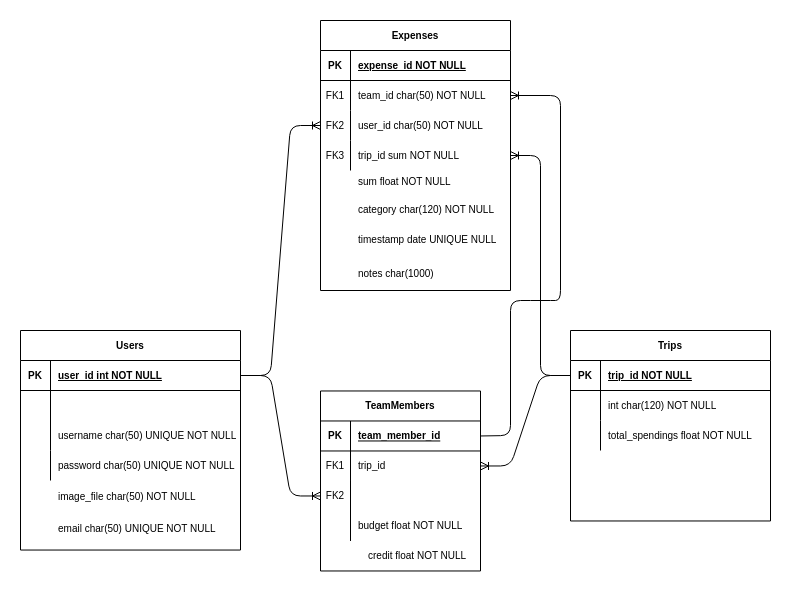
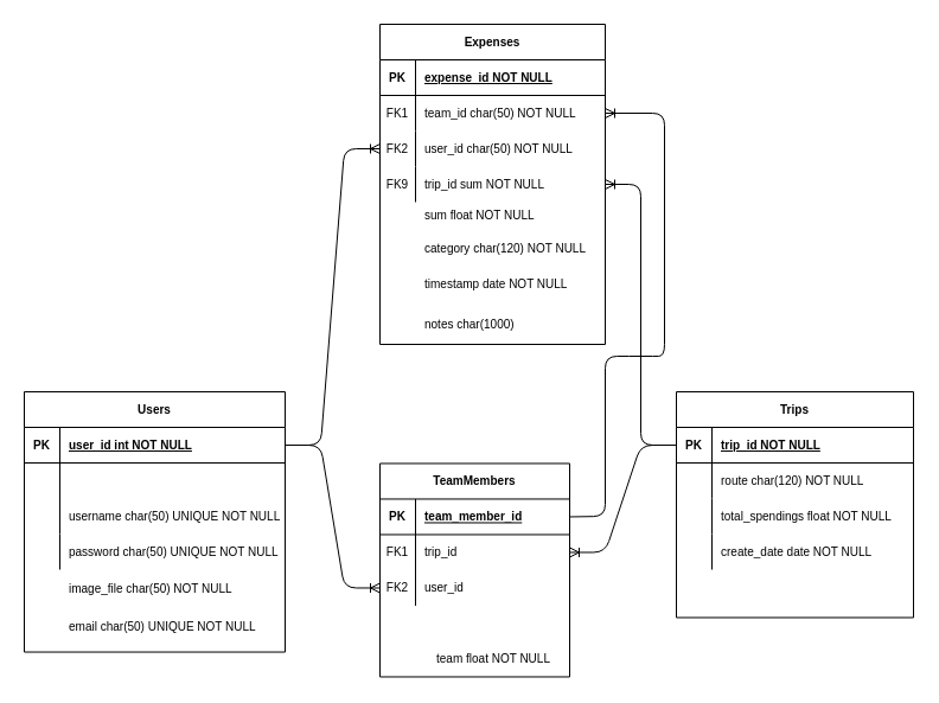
  <mxCell id="0" />
  <mxCell id="1" parent="0" />
  <mxCell id="2" value="" style="group;fontSize=10;" parent="1" vertex="1" connectable="0"><mxGeometry x="320" y="20" width="228" height="270" as="geometry" /></mxCell>
  <mxCell id="3" value="" style="group" vertex="1" connectable="0" parent="2"><mxGeometry width="228" height="270" as="geometry" /></mxCell>
  <mxCell id="4" value="Expenses" style="shape=table;startSize=30;container=1;collapsible=1;childLayout=tableLayout;fixedRows=1;rowLines=0;fontStyle=1;align=center;resizeLast=1;fontSize=10;" parent="3" vertex="1"><mxGeometry width="190" height="270" as="geometry" /></mxCell>
  <mxCell id="5" value="" style="shape=partialRectangle;collapsible=0;dropTarget=0;pointerEvents=0;fillColor=none;top=0;left=0;bottom=1;right=0;points=[[0,0.5],[1,0.5]];portConstraint=eastwest;fontSize=10;" parent="4" vertex="1"><mxGeometry y="30" width="190" height="30" as="geometry" /></mxCell>
  <mxCell id="6" value="PK" style="shape=partialRectangle;connectable=0;fillColor=none;top=0;left=0;bottom=0;right=0;fontStyle=1;overflow=hidden;fontSize=10;" parent="5" vertex="1"><mxGeometry width="30" height="30" as="geometry" /></mxCell>
  <mxCell id="7" value="expense_id NOT NULL" style="shape=partialRectangle;connectable=0;fillColor=none;top=0;left=0;bottom=0;right=0;align=left;spacingLeft=6;fontStyle=5;overflow=hidden;fontSize=10;" parent="5" vertex="1"><mxGeometry x="30" width="160" height="30" as="geometry" /></mxCell>
  <mxCell id="8" value="" style="shape=partialRectangle;collapsible=0;dropTarget=0;pointerEvents=0;fillColor=none;top=0;left=0;bottom=0;right=0;points=[[0,0.5],[1,0.5]];portConstraint=eastwest;fontSize=10;" parent="4" vertex="1"><mxGeometry y="60" width="190" height="30" as="geometry" /></mxCell>
  <mxCell id="9" value="FK1" style="shape=partialRectangle;connectable=0;fillColor=none;top=0;left=0;bottom=0;right=0;editable=1;overflow=hidden;fontSize=10;" parent="8" vertex="1"><mxGeometry width="30" height="30" as="geometry" /></mxCell>
  <mxCell id="10" value="team_id char(50) NOT NULL" style="shape=partialRectangle;connectable=0;fillColor=none;top=0;left=0;bottom=0;right=0;align=left;spacingLeft=6;overflow=hidden;fontSize=10;" parent="8" vertex="1"><mxGeometry x="30" width="160" height="30" as="geometry" /></mxCell>
  <mxCell id="11" value="" style="shape=partialRectangle;collapsible=0;dropTarget=0;pointerEvents=0;fillColor=none;top=0;left=0;bottom=0;right=0;points=[[0,0.5],[1,0.5]];portConstraint=eastwest;fontSize=10;" parent="4" vertex="1"><mxGeometry y="90" width="190" height="30" as="geometry" /></mxCell>
  <mxCell id="12" value="FK2" style="shape=partialRectangle;connectable=0;fillColor=none;top=0;left=0;bottom=0;right=0;editable=1;overflow=hidden;fontSize=10;" parent="11" vertex="1"><mxGeometry width="30" height="30" as="geometry" /></mxCell>
  <mxCell id="13" value="user_id char(50) NOT NULL" style="shape=partialRectangle;connectable=0;fillColor=none;top=0;left=0;bottom=0;right=0;align=left;spacingLeft=6;overflow=hidden;fontSize=10;" parent="11" vertex="1"><mxGeometry x="30" width="160" height="30" as="geometry" /></mxCell>
  <mxCell id="14" value="" style="shape=partialRectangle;collapsible=0;dropTarget=0;pointerEvents=0;fillColor=none;top=0;left=0;bottom=0;right=0;points=[[0,0.5],[1,0.5]];portConstraint=eastwest;fontSize=10;" parent="4" vertex="1"><mxGeometry y="120" width="190" height="30" as="geometry" /></mxCell>
- <mxCell id="15" value="FK3" style="shape=partialRectangle;connectable=0;fillColor=none;top=0;left=0;bottom=0;right=0;editable=1;overflow=hidden;fontSize=10;" parent="14" vertex="1"><mxGeometry width="30" height="30" as="geometry" /></mxCell>
+ <mxCell id="15" value="FK9" style="shape=partialRectangle;connectable=0;fillColor=none;top=0;left=0;bottom=0;right=0;editable=1;overflow=hidden;fontSize=10;" parent="14" vertex="1"><mxGeometry width="30" height="30" as="geometry" /></mxCell>
  <mxCell id="16" value="trip_id sum NOT NULL" style="shape=partialRectangle;connectable=0;fillColor=none;top=0;left=0;bottom=0;right=0;align=left;spacingLeft=6;overflow=hidden;fontSize=10;" parent="14" vertex="1"><mxGeometry x="30" width="160" height="30" as="geometry" /></mxCell>
  <mxCell id="17" value="category char(120) NOT NULL" style="shape=partialRectangle;connectable=0;fillColor=none;top=0;left=0;bottom=0;right=0;align=left;spacingLeft=6;overflow=hidden;fontSize=10;" parent="3" vertex="1"><mxGeometry x="30" y="171.75" width="198" height="33.75" as="geometry" /></mxCell>
- <mxCell id="18" value="timestamp date UNIQUE NULL" style="shape=partialRectangle;connectable=0;fillColor=none;top=0;left=0;bottom=0;right=0;align=left;spacingLeft=6;overflow=hidden;fontSize=10;" parent="3" vertex="1"><mxGeometry x="30" y="202.5" width="198" height="33.75" as="geometry" /></mxCell>
+ <mxCell id="18" value="timestamp date NOT NULL" style="shape=partialRectangle;connectable=0;fillColor=none;top=0;left=0;bottom=0;right=0;align=left;spacingLeft=6;overflow=hidden;fontSize=10;" parent="3" vertex="1"><mxGeometry x="30" y="202.5" width="198" height="33.75" as="geometry" /></mxCell>
  <mxCell id="19" value="notes char(1000)" style="shape=partialRectangle;connectable=0;fillColor=none;top=0;left=0;bottom=0;right=0;align=left;spacingLeft=6;overflow=hidden;fontSize=10;" parent="3" vertex="1"><mxGeometry x="30" y="236.25" width="198" height="33.75" as="geometry" /></mxCell>
  <mxCell id="20" value="sum float NOT NULL" style="shape=partialRectangle;connectable=0;fillColor=none;top=0;left=0;bottom=0;right=0;align=left;spacingLeft=6;overflow=hidden;fontSize=10;" parent="3" vertex="1"><mxGeometry x="30" y="146" width="190.0" height="30" as="geometry" /></mxCell>
  <mxCell id="21" value="" style="shape=partialRectangle;connectable=0;fillColor=none;top=0;left=0;bottom=0;right=0;editable=1;overflow=hidden;fontSize=10;" parent="3" vertex="1"><mxGeometry x="2" y="144.13" width="25" height="33.75" as="geometry" /></mxCell>
  <mxCell id="22" value="" style="edgeStyle=entityRelationEdgeStyle;fontSize=12;html=1;endArrow=ERoneToMany;entryX=0;entryY=0.5;entryDx=0;entryDy=0;exitX=1;exitY=0.5;exitDx=0;exitDy=0;" edge="1" parent="1" source="25" target="11"><mxGeometry width="100" height="100" relative="1" as="geometry"><mxPoint x="210" y="140" as="sourcePoint" /><mxPoint x="270" y="70" as="targetPoint" /></mxGeometry></mxCell>
  <mxCell id="23" value="" style="group;fontSize=10;" vertex="1" connectable="0" parent="1"><mxGeometry x="20" y="330" width="270" height="230" as="geometry" /></mxCell>
  <mxCell id="24" value="Users" style="shape=table;startSize=30;container=1;collapsible=1;childLayout=tableLayout;fixedRows=1;rowLines=0;fontStyle=1;align=center;resizeLast=1;fontSize=10;" vertex="1" parent="23"><mxGeometry width="220" height="219.545" as="geometry" /></mxCell>
  <mxCell id="25" value="" style="shape=partialRectangle;collapsible=0;dropTarget=0;pointerEvents=0;fillColor=none;top=0;left=0;bottom=1;right=0;points=[[0,0.5],[1,0.5]];portConstraint=eastwest;fontSize=10;" vertex="1" parent="24"><mxGeometry y="30" width="220" height="30" as="geometry" /></mxCell>
  <mxCell id="26" value="PK" style="shape=partialRectangle;connectable=0;fillColor=none;top=0;left=0;bottom=0;right=0;fontStyle=1;overflow=hidden;fontSize=10;" vertex="1" parent="25"><mxGeometry width="30" height="30" as="geometry" /></mxCell>
  <mxCell id="27" value="user_id int NOT NULL" style="shape=partialRectangle;connectable=0;fillColor=none;top=0;left=0;bottom=0;right=0;align=left;spacingLeft=6;fontStyle=5;overflow=hidden;fontSize=10;" vertex="1" parent="25"><mxGeometry x="30" width="190" height="30" as="geometry" /></mxCell>
  <mxCell id="28" value="" style="shape=partialRectangle;collapsible=0;dropTarget=0;pointerEvents=0;fillColor=none;top=0;left=0;bottom=0;right=0;points=[[0,0.5],[1,0.5]];portConstraint=eastwest;fontSize=10;" vertex="1" parent="24"><mxGeometry y="60" width="220" height="30" as="geometry" /></mxCell>
  <mxCell id="29" value="" style="shape=partialRectangle;connectable=0;fillColor=none;top=0;left=0;bottom=0;right=0;editable=1;overflow=hidden;fontSize=10;" vertex="1" parent="28"><mxGeometry width="30" height="30" as="geometry" /></mxCell>
  <mxCell id="30" value="" style="shape=partialRectangle;collapsible=0;dropTarget=0;pointerEvents=0;fillColor=none;top=0;left=0;bottom=0;right=0;points=[[0,0.5],[1,0.5]];portConstraint=eastwest;fontSize=10;" vertex="1" parent="24"><mxGeometry y="90" width="220" height="30" as="geometry" /></mxCell>
  <mxCell id="31" value="" style="shape=partialRectangle;connectable=0;fillColor=none;top=0;left=0;bottom=0;right=0;editable=1;overflow=hidden;fontSize=10;" vertex="1" parent="30"><mxGeometry width="30" height="30" as="geometry" /></mxCell>
  <mxCell id="32" value="username char(50) UNIQUE NOT NULL" style="shape=partialRectangle;connectable=0;fillColor=none;top=0;left=0;bottom=0;right=0;align=left;spacingLeft=6;overflow=hidden;fontSize=10;" vertex="1" parent="30"><mxGeometry x="30" width="190" height="30" as="geometry" /></mxCell>
  <mxCell id="33" value="" style="shape=partialRectangle;collapsible=0;dropTarget=0;pointerEvents=0;fillColor=none;top=0;left=0;bottom=0;right=0;points=[[0,0.5],[1,0.5]];portConstraint=eastwest;fontSize=10;" vertex="1" parent="24"><mxGeometry y="120" width="220" height="30" as="geometry" /></mxCell>
  <mxCell id="34" value="" style="shape=partialRectangle;connectable=0;fillColor=none;top=0;left=0;bottom=0;right=0;editable=1;overflow=hidden;fontSize=10;" vertex="1" parent="33"><mxGeometry width="30" height="30" as="geometry" /></mxCell>
  <mxCell id="35" value="password char(50) UNIQUE NOT NULL" style="shape=partialRectangle;connectable=0;fillColor=none;top=0;left=0;bottom=0;right=0;align=left;spacingLeft=6;overflow=hidden;fontSize=10;" vertex="1" parent="33"><mxGeometry x="30" width="190" height="30" as="geometry" /></mxCell>
  <mxCell id="36" value="email char(50) UNIQUE NOT NULL" style="shape=partialRectangle;connectable=0;fillColor=none;top=0;left=0;bottom=0;right=0;align=left;spacingLeft=6;overflow=hidden;fontSize=10;" vertex="1" parent="23"><mxGeometry x="30" y="177.859" width="240" height="39.429" as="geometry" /></mxCell>
  <mxCell id="37" value="image_file char(50) NOT NULL" style="shape=partialRectangle;connectable=0;fillColor=none;top=0;left=0;bottom=0;right=0;align=left;spacingLeft=6;overflow=hidden;fontSize=10;" vertex="1" parent="23"><mxGeometry x="30" y="145.997" width="240" height="39.429" as="geometry" /></mxCell>
  <mxCell id="38" value="Trips" style="shape=table;startSize=30;container=1;collapsible=1;childLayout=tableLayout;fixedRows=1;rowLines=0;fontStyle=1;align=center;resizeLast=1;fontSize=10;" vertex="1" parent="1"><mxGeometry x="570" y="330" width="200" height="190.48" as="geometry" /></mxCell>
  <mxCell id="39" value="" style="shape=partialRectangle;collapsible=0;dropTarget=0;pointerEvents=0;fillColor=none;top=0;left=0;bottom=1;right=0;points=[[0,0.5],[1,0.5]];portConstraint=eastwest;fontSize=10;" vertex="1" parent="38"><mxGeometry y="30" width="200" height="30" as="geometry" /></mxCell>
  <mxCell id="40" value="PK" style="shape=partialRectangle;connectable=0;fillColor=none;top=0;left=0;bottom=0;right=0;fontStyle=1;overflow=hidden;fontSize=10;" vertex="1" parent="39"><mxGeometry width="30" height="30" as="geometry" /></mxCell>
  <mxCell id="41" value="trip_id NOT NULL" style="shape=partialRectangle;connectable=0;fillColor=none;top=0;left=0;bottom=0;right=0;align=left;spacingLeft=6;fontStyle=5;overflow=hidden;fontSize=10;" vertex="1" parent="39"><mxGeometry x="30" width="170" height="30" as="geometry" /></mxCell>
  <mxCell id="42" value="" style="shape=partialRectangle;collapsible=0;dropTarget=0;pointerEvents=0;fillColor=none;top=0;left=0;bottom=0;right=0;points=[[0,0.5],[1,0.5]];portConstraint=eastwest;fontSize=10;" vertex="1" parent="38"><mxGeometry y="60" width="200" height="30" as="geometry" /></mxCell>
  <mxCell id="43" value="" style="shape=partialRectangle;connectable=0;fillColor=none;top=0;left=0;bottom=0;right=0;editable=1;overflow=hidden;fontSize=10;" vertex="1" parent="42"><mxGeometry width="30" height="30" as="geometry" /></mxCell>
- <mxCell id="44" value="int char(120) NOT NULL" style="shape=partialRectangle;connectable=0;fillColor=none;top=0;left=0;bottom=0;right=0;align=left;spacingLeft=6;overflow=hidden;fontSize=10;" vertex="1" parent="42"><mxGeometry x="30" width="170" height="30" as="geometry" /></mxCell>
+ <mxCell id="44" value="route char(120) NOT NULL" style="shape=partialRectangle;connectable=0;fillColor=none;top=0;left=0;bottom=0;right=0;align=left;spacingLeft=6;overflow=hidden;fontSize=10;" vertex="1" parent="42"><mxGeometry x="30" width="170" height="30" as="geometry" /></mxCell>
  <mxCell id="45" value="" style="shape=partialRectangle;collapsible=0;dropTarget=0;pointerEvents=0;fillColor=none;top=0;left=0;bottom=0;right=0;points=[[0,0.5],[1,0.5]];portConstraint=eastwest;fontSize=10;" vertex="1" parent="38"><mxGeometry y="90" width="200" height="30" as="geometry" /></mxCell>
  <mxCell id="46" value="" style="shape=partialRectangle;connectable=0;fillColor=none;top=0;left=0;bottom=0;right=0;editable=1;overflow=hidden;fontSize=10;" vertex="1" parent="45"><mxGeometry width="30" height="30" as="geometry" /></mxCell>
  <mxCell id="47" value="total_spendings float NOT NULL" style="shape=partialRectangle;connectable=0;fillColor=none;top=0;left=0;bottom=0;right=0;align=left;spacingLeft=6;overflow=hidden;fontSize=10;" vertex="1" parent="45"><mxGeometry x="30" width="170" height="30" as="geometry" /></mxCell>
  <mxCell id="48" value="" style="shape=partialRectangle;collapsible=0;dropTarget=0;pointerEvents=0;fillColor=none;top=0;left=0;bottom=0;right=0;points=[[0,0.5],[1,0.5]];portConstraint=eastwest;fontSize=10;" vertex="1" parent="38"><mxGeometry y="120" width="200" height="30" as="geometry" /></mxCell>
  <mxCell id="49" value="" style="shape=partialRectangle;connectable=0;fillColor=none;top=0;left=0;bottom=0;right=0;editable=1;overflow=hidden;fontSize=10;" vertex="1" parent="48"><mxGeometry width="30" height="30" as="geometry" /></mxCell>
+ <mxCell id="50" value="create_date date NOT NULL" style="shape=partialRectangle;connectable=0;fillColor=none;top=0;left=0;bottom=0;right=0;align=left;spacingLeft=6;overflow=hidden;fontSize=10;" vertex="1" parent="48"><mxGeometry x="30" width="170" height="30" as="geometry" /></mxCell>
  <mxCell id="51" value="TeamMembers" style="shape=table;startSize=30;container=1;collapsible=1;childLayout=tableLayout;fixedRows=1;rowLines=0;fontStyle=1;align=center;resizeLast=1;fontSize=10;" vertex="1" parent="1"><mxGeometry x="320" y="390.48" width="160" height="180" as="geometry" /></mxCell>
  <mxCell id="52" value="" style="shape=partialRectangle;collapsible=0;dropTarget=0;pointerEvents=0;fillColor=none;top=0;left=0;bottom=1;right=0;points=[[0,0.5],[1,0.5]];portConstraint=eastwest;fontSize=10;" vertex="1" parent="51"><mxGeometry y="30" width="160" height="30" as="geometry" /></mxCell>
  <mxCell id="53" value="PK" style="shape=partialRectangle;connectable=0;fillColor=none;top=0;left=0;bottom=0;right=0;fontStyle=1;overflow=hidden;fontSize=10;" vertex="1" parent="52"><mxGeometry width="30" height="30" as="geometry" /></mxCell>
  <mxCell id="54" value="team_member_id" style="shape=partialRectangle;connectable=0;fillColor=none;top=0;left=0;bottom=0;right=0;align=left;spacingLeft=6;fontStyle=5;overflow=hidden;fontSize=10;" vertex="1" parent="52"><mxGeometry x="30" width="130" height="30" as="geometry" /></mxCell>
  <mxCell id="55" value="" style="shape=partialRectangle;collapsible=0;dropTarget=0;pointerEvents=0;fillColor=none;top=0;left=0;bottom=0;right=0;points=[[0,0.5],[1,0.5]];portConstraint=eastwest;fontSize=10;" vertex="1" parent="51"><mxGeometry y="60" width="160" height="30" as="geometry" /></mxCell>
  <mxCell id="56" value="FK1" style="shape=partialRectangle;connectable=0;fillColor=none;top=0;left=0;bottom=0;right=0;editable=1;overflow=hidden;fontSize=10;" vertex="1" parent="55"><mxGeometry width="30" height="30" as="geometry" /></mxCell>
  <mxCell id="57" value="trip_id" style="shape=partialRectangle;connectable=0;fillColor=none;top=0;left=0;bottom=0;right=0;align=left;spacingLeft=6;overflow=hidden;fontSize=10;" vertex="1" parent="55"><mxGeometry x="30" width="130" height="30" as="geometry" /></mxCell>
  <mxCell id="58" value="" style="shape=partialRectangle;collapsible=0;dropTarget=0;pointerEvents=0;fillColor=none;top=0;left=0;bottom=0;right=0;points=[[0,0.5],[1,0.5]];portConstraint=eastwest;fontSize=10;" vertex="1" parent="51"><mxGeometry y="90" width="160" height="30" as="geometry" /></mxCell>
  <mxCell id="59" value="FK2" style="shape=partialRectangle;connectable=0;fillColor=none;top=0;left=0;bottom=0;right=0;editable=1;overflow=hidden;fontSize=10;" vertex="1" parent="58"><mxGeometry width="30" height="30" as="geometry" /></mxCell>
+ <mxCell id="60" value="user_id" style="shape=partialRectangle;connectable=0;fillColor=none;top=0;left=0;bottom=0;right=0;align=left;spacingLeft=6;overflow=hidden;fontSize=10;" vertex="1" parent="58"><mxGeometry x="30" width="130" height="30" as="geometry" /></mxCell>
  <mxCell id="61" value="" style="shape=partialRectangle;collapsible=0;dropTarget=0;pointerEvents=0;fillColor=none;top=0;left=0;bottom=0;right=0;points=[[0,0.5],[1,0.5]];portConstraint=eastwest;fontSize=10;" vertex="1" parent="51"><mxGeometry y="120" width="160" height="30" as="geometry" /></mxCell>
  <mxCell id="62" value="" style="shape=partialRectangle;connectable=0;fillColor=none;top=0;left=0;bottom=0;right=0;editable=1;overflow=hidden;fontSize=10;" vertex="1" parent="61"><mxGeometry width="30" height="30" as="geometry" /></mxCell>
- <mxCell id="63" value="budget float NOT NULL" style="shape=partialRectangle;connectable=0;fillColor=none;top=0;left=0;bottom=0;right=0;align=left;spacingLeft=6;overflow=hidden;fontSize=10;" vertex="1" parent="61"><mxGeometry x="30" width="130" height="30" as="geometry" /></mxCell>
- <mxCell id="64" value="credit float NOT NULL" style="shape=partialRectangle;connectable=0;fillColor=none;top=0;left=0;bottom=0;right=0;align=left;spacingLeft=6;overflow=hidden;fontSize=10;" vertex="1" parent="1"><mxGeometry x="360" y="540.48" width="150" height="30" as="geometry" /></mxCell>
+ <mxCell id="64" value="team float NOT NULL" style="shape=partialRectangle;connectable=0;fillColor=none;top=0;left=0;bottom=0;right=0;align=left;spacingLeft=6;overflow=hidden;fontSize=10;" vertex="1" parent="1"><mxGeometry x="360" y="540.48" width="150" height="30" as="geometry" /></mxCell>
  <mxCell id="65" value="" style="edgeStyle=entityRelationEdgeStyle;fontSize=12;html=1;endArrow=ERoneToMany;exitX=1;exitY=0.5;exitDx=0;exitDy=0;entryX=0;entryY=0.5;entryDx=0;entryDy=0;" edge="1" parent="1" source="25" target="58"><mxGeometry width="100" height="100" relative="1" as="geometry"><mxPoint x="218" y="380.48" as="sourcePoint" /><mxPoint x="308" y="440.48" as="targetPoint" /></mxGeometry></mxCell>
  <mxCell id="66" value="" style="edgeStyle=entityRelationEdgeStyle;fontSize=12;html=1;endArrow=ERoneToMany;exitX=0;exitY=0.5;exitDx=0;exitDy=0;entryX=1;entryY=0.5;entryDx=0;entryDy=0;" edge="1" parent="1" source="39" target="55"><mxGeometry width="100" height="100" relative="1" as="geometry"><mxPoint x="602" y="650.48" as="sourcePoint" /><mxPoint x="542" y="400.48" as="targetPoint" /></mxGeometry></mxCell>
  <mxCell id="67" value="" style="fontSize=12;html=1;endArrow=ERoneToMany;entryX=1;entryY=0.5;entryDx=0;entryDy=0;exitX=1;exitY=0.5;exitDx=0;exitDy=0;" edge="1" parent="1" source="52" target="8"><mxGeometry width="100" height="100" relative="1" as="geometry"><mxPoint x="490" y="435" as="sourcePoint" /><mxPoint x="200" y="180" as="targetPoint" /><Array as="points"><mxPoint x="510" y="435" /><mxPoint x="510" y="300" /><mxPoint x="540" y="300" /><mxPoint x="560" y="300" /><mxPoint x="560" y="95" /></Array></mxGeometry></mxCell>
  <mxCell id="68" value="" style="edgeStyle=entityRelationEdgeStyle;fontSize=12;html=1;endArrow=ERoneToMany;exitX=0;exitY=0.5;exitDx=0;exitDy=0;entryX=1;entryY=0.5;entryDx=0;entryDy=0;" edge="1" parent="1" source="39" target="14"><mxGeometry width="100" height="100" relative="1" as="geometry"><mxPoint x="340" y="320" as="sourcePoint" /><mxPoint x="440" y="220" as="targetPoint" /></mxGeometry></mxCell>
